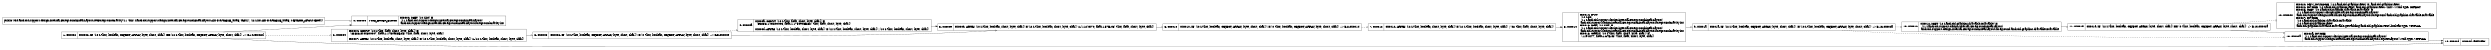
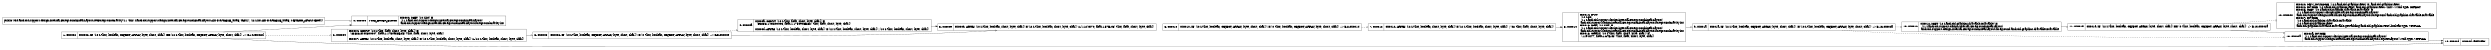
  digraph {
    rankdir=LR
    node [shape=record]
    edge [arrowhead=onormal]
    n1 [label="{0\:\ 0x0000|MTH_ENTER_BLOCK\l|0x0000: IGET  (r0 I:int) = \l  (r1 I:android.support.design.internal.ForegroundLinearLayout)\l android.support.design.internal.ForegroundLinearLayout.foregroundGravity int \l}"]
    n2 [label="{1\:\ 0x0002|0x0002: IF  (r0 I:?[int, boolean, OBJECT, ARRAY, byte, short, char]) == (r2 I:?[int, boolean, OBJECT, ARRAY, byte, short, char])  \-\> B:14:0x002d \l}"]
    n3 [label="{2\:\ 0x0004|0x0004: CONST  (r0 I:?[int, float, short, byte, char]) = \l  (8388615(0x800007, float:1.1754953E\-38) ?[int, float, short, byte, char])\l \l0x0007: ARITH  (r0 I:?[int, boolean, short, byte, char]) = (r0 I:?[int, boolean, short, byte, char]) & (r2 I:?[int, boolean, short, byte, char]) \l}"]
    n4 [label="{14\:\ 0x002d|0x002d: RETURN   \l}"]
    n5 [label="{3\:\ 0x0008|0x0008: IF  (r0 I:?[int, boolean, OBJECT, ARRAY, byte, short, char]) != (0 ?[int, boolean, OBJECT, ARRAY, byte, short, char])  \-\> B:5:0x000e \l}"]
    n6 [label="{4\:\ 0x000a|0x000a: CONST  (r0 I:?[int, float, short, byte, char]) = \l  (8388611(0x800003, float:1.1754948E\-38) ?[int, float, short, byte, char])\l \l0x000d: ARITH  (r2 I:?[int, boolean, short, byte, char]) = (r2 I:?[int, boolean, short, byte, char]) \| (r0 I:?[int, boolean, short, byte, char]) \l}"]
    n7 [label="{5\:\ 0x000e|0x000e: ARITH  (r0 I:?[int, boolean, short, byte, char]) = (r2 I:?[int, boolean, short, byte, char]) & (112(0x70, float:1.57E\-43) ?[int, float, short, byte, char]) \l}"]
    n8 [label="{6\:\ 0x0010|0x0010: IF  (r0 I:?[int, boolean, OBJECT, ARRAY, byte, short, char]) != (0 ?[int, boolean, OBJECT, ARRAY, byte, short, char])  \-\> B:8:0x0014 \l}"]
    n9 [label="{7\:\ 0x0012|0x0012: ARITH  (r2 I:?[int, boolean, short, byte, char]) = (r2 I:?[int, boolean, short, byte, char]) \| (48 ?[int, float, short, byte, char]) \l}"]
    n10 [label="{8\:\ 0x0014|0x0014: IPUT  \l  (r2 I:int)\l  (r1 I:android.support.design.internal.ForegroundLinearLayout)\l android.support.design.internal.ForegroundLinearLayout.foregroundGravity int \l0x0016: IGET  (r2 I:int) = \l  (r1 I:android.support.design.internal.ForegroundLinearLayout)\l android.support.design.internal.ForegroundLinearLayout.foregroundGravity int \l0x0018: CONST  (r0 I:?[int, float, short, byte, char]) = \l  (119(0x77, float:1.67E\-43) ?[int, float, short, byte, char])\l \l}"]
    n11 [label="{9\:\ 0x001a|0x001a: IF  (r2 I:?[int, boolean, OBJECT, ARRAY, byte, short, char]) != (r0 I:?[int, boolean, OBJECT, ARRAY, byte, short, char])  \-\> B:13:0x002a \l}"]
    n12 [label="{10\:\ 0x001c|0x001c: IGET  (r2 I:android.graphics.drawable.Drawable) = \l  (r1 I:android.support.design.internal.ForegroundLinearLayout)\l android.support.design.internal.ForegroundLinearLayout.foreground android.graphics.drawable.Drawable \l}"]
    n13 [label="{13\:\ 0x002a|0x002a: INVOKE  \l  (r1 I:android.support.design.internal.ForegroundLinearLayout)\l android.support.design.internal.ForegroundLinearLayout.requestLayout():void type: VIRTUAL \l}"]
    n14 [label="{11\:\ 0x001e|0x001e: IF  (r2 I:?[int, boolean, OBJECT, ARRAY, byte, short, char]) == (0 ?[int, boolean, OBJECT, ARRAY, byte, short, char])  \-\> B:13:0x002a \l}"]
    n15 [label="{12\:\ 0x0020|0x0020: NEW_INSTANCE  (r2 I:android.graphics.Rect) =  android.graphics.Rect \l0x0022: INVOKE  (r2 I:android.graphics.Rect) android.graphics.Rect.\<init\>():void type: DIRECT \l0x0025: IGET  (r0 I:android.graphics.drawable.Drawable) = \l  (r1 I:android.support.design.internal.ForegroundLinearLayout)\l android.support.design.internal.ForegroundLinearLayout.foreground android.graphics.drawable.Drawable \l0x0027: INVOKE  \l  (r0 I:android.graphics.drawable.Drawable)\l  (r2 I:android.graphics.Rect)\l android.graphics.drawable.Drawable.getPadding(android.graphics.Rect):boolean type: VIRTUAL \l}"]
    n16 [label="{public void android.support.design.internal.ForegroundLinearLayout.setForegroundGravity((r1 'this' I:android.support.design.internal.ForegroundLinearLayout A[IMMUTABLE_TYPE, THIS]), (r2 I:int A[IMMUTABLE_TYPE, METHOD_ARGUMENT])) }"]
    n2 -> n1 [arrowhead=normal]
    n2 -> n3 [arrowhead=odot style=dashed]
    n2 -> n4 [arrowhead=normal]
    n3 -> n5
    n5 -> n6 [style=dashed]
    n5 -> n7
    n6 -> n7 [arrowhead=normal]
-   n7 -> n8 [arrowhead=odot]
    n8 -> n9 [arrowhead=odot style=dashed]
    n9 -> n10 [arrowhead=normal]
    n10 -> n11
    n11 -> n12 [arrowhead=odot style=dashed]
    n11 -> n13 [style=dashed]
    n12 -> n14 [arrowhead=odot]
    n13 -> n4 [arrowhead=normal]
    n14 -> n13
    n14 -> n15 [arrowhead=odot style=dashed]
    n16 -> n1
  }
